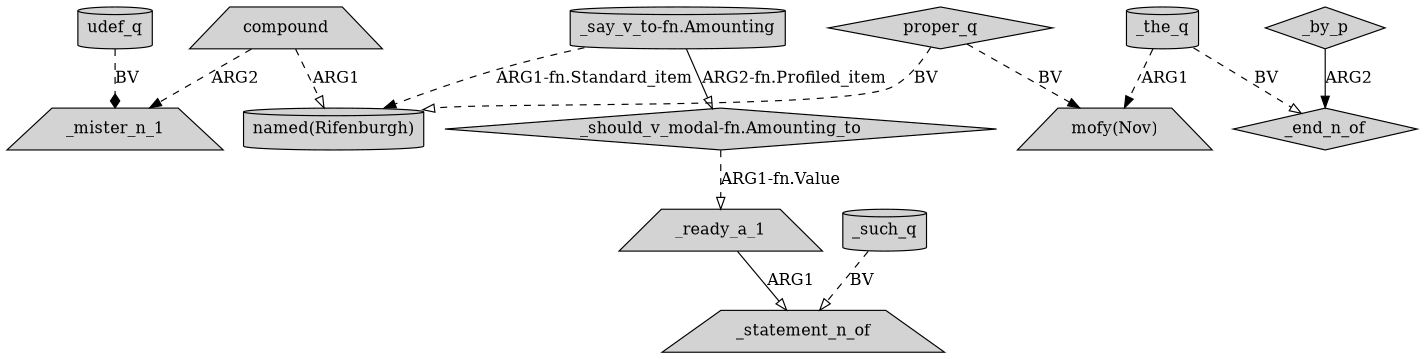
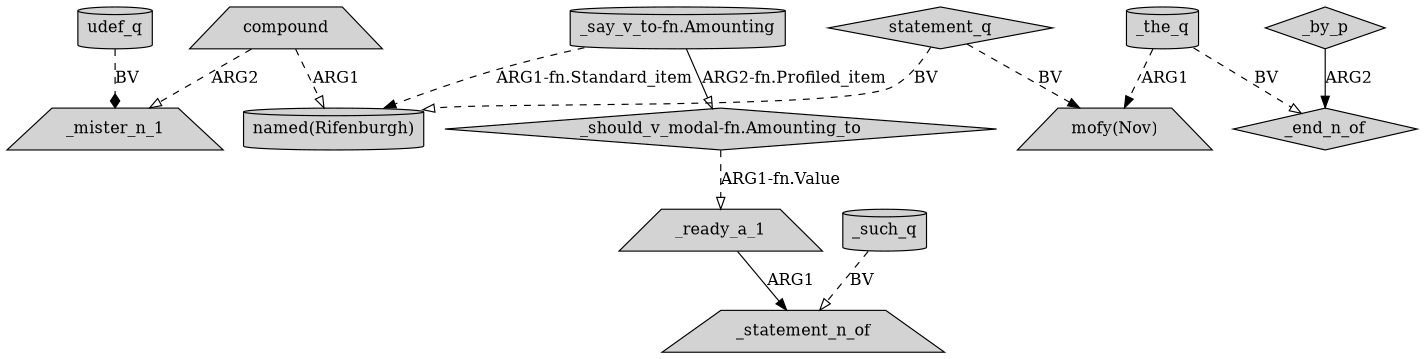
  digraph {
    node [shape=trapezium style=filled]
    edge [arrowhead=onormal style=dashed]
    compound
    _mister_n_1
    "named(Rifenburgh)" [shape=cylinder]
    n4 [label="_say_v_to-fn.Amounting" shape=cylinder]
    "_should_v_modal-fn.Amounting_to" [shape=diamond]
    _ready_a_1
    _statement_n_of
    udef_q [shape=cylinder]
    _end_n_of [shape=diamond]
-   proper_q [shape=diamond]
+   proper_q [shape=diamond label=statement_q]
    "mofy(Nov)"
    _by_p [shape=diamond]
    _the_q [shape=cylinder]
    _such_q [shape=cylinder]
-   compound -> _mister_n_1 [arrowhead=normal label=ARG2]
+   compound -> _mister_n_1 [label=ARG2]
    compound -> "named(Rifenburgh)" [label=ARG1]
    n4 -> "named(Rifenburgh)" [arrowhead=normal label="ARG1-fn.Standard_item"]
    n4 -> "_should_v_modal-fn.Amounting_to" [label="ARG2-fn.Profiled_item" style=solid]
    "_should_v_modal-fn.Amounting_to" -> _ready_a_1 [label="ARG1-fn.Value"]
-   _ready_a_1 -> _statement_n_of [label=ARG1 style=solid]
+   _ready_a_1 -> _statement_n_of [arrowhead=normal label=ARG1 style=solid]
    udef_q -> _mister_n_1 [arrowhead=diamond label=BV]
    proper_q -> "named(Rifenburgh)" [label=BV]
    proper_q -> "mofy(Nov)" [arrowhead=normal label=BV]
    _by_p -> _end_n_of [arrowhead=normal label=ARG2 style=solid]
    _the_q -> _end_n_of [label=BV]
    _the_q -> "mofy(Nov)" [arrowhead=normal label=ARG1]
    _such_q -> _statement_n_of [label=BV]
  }
